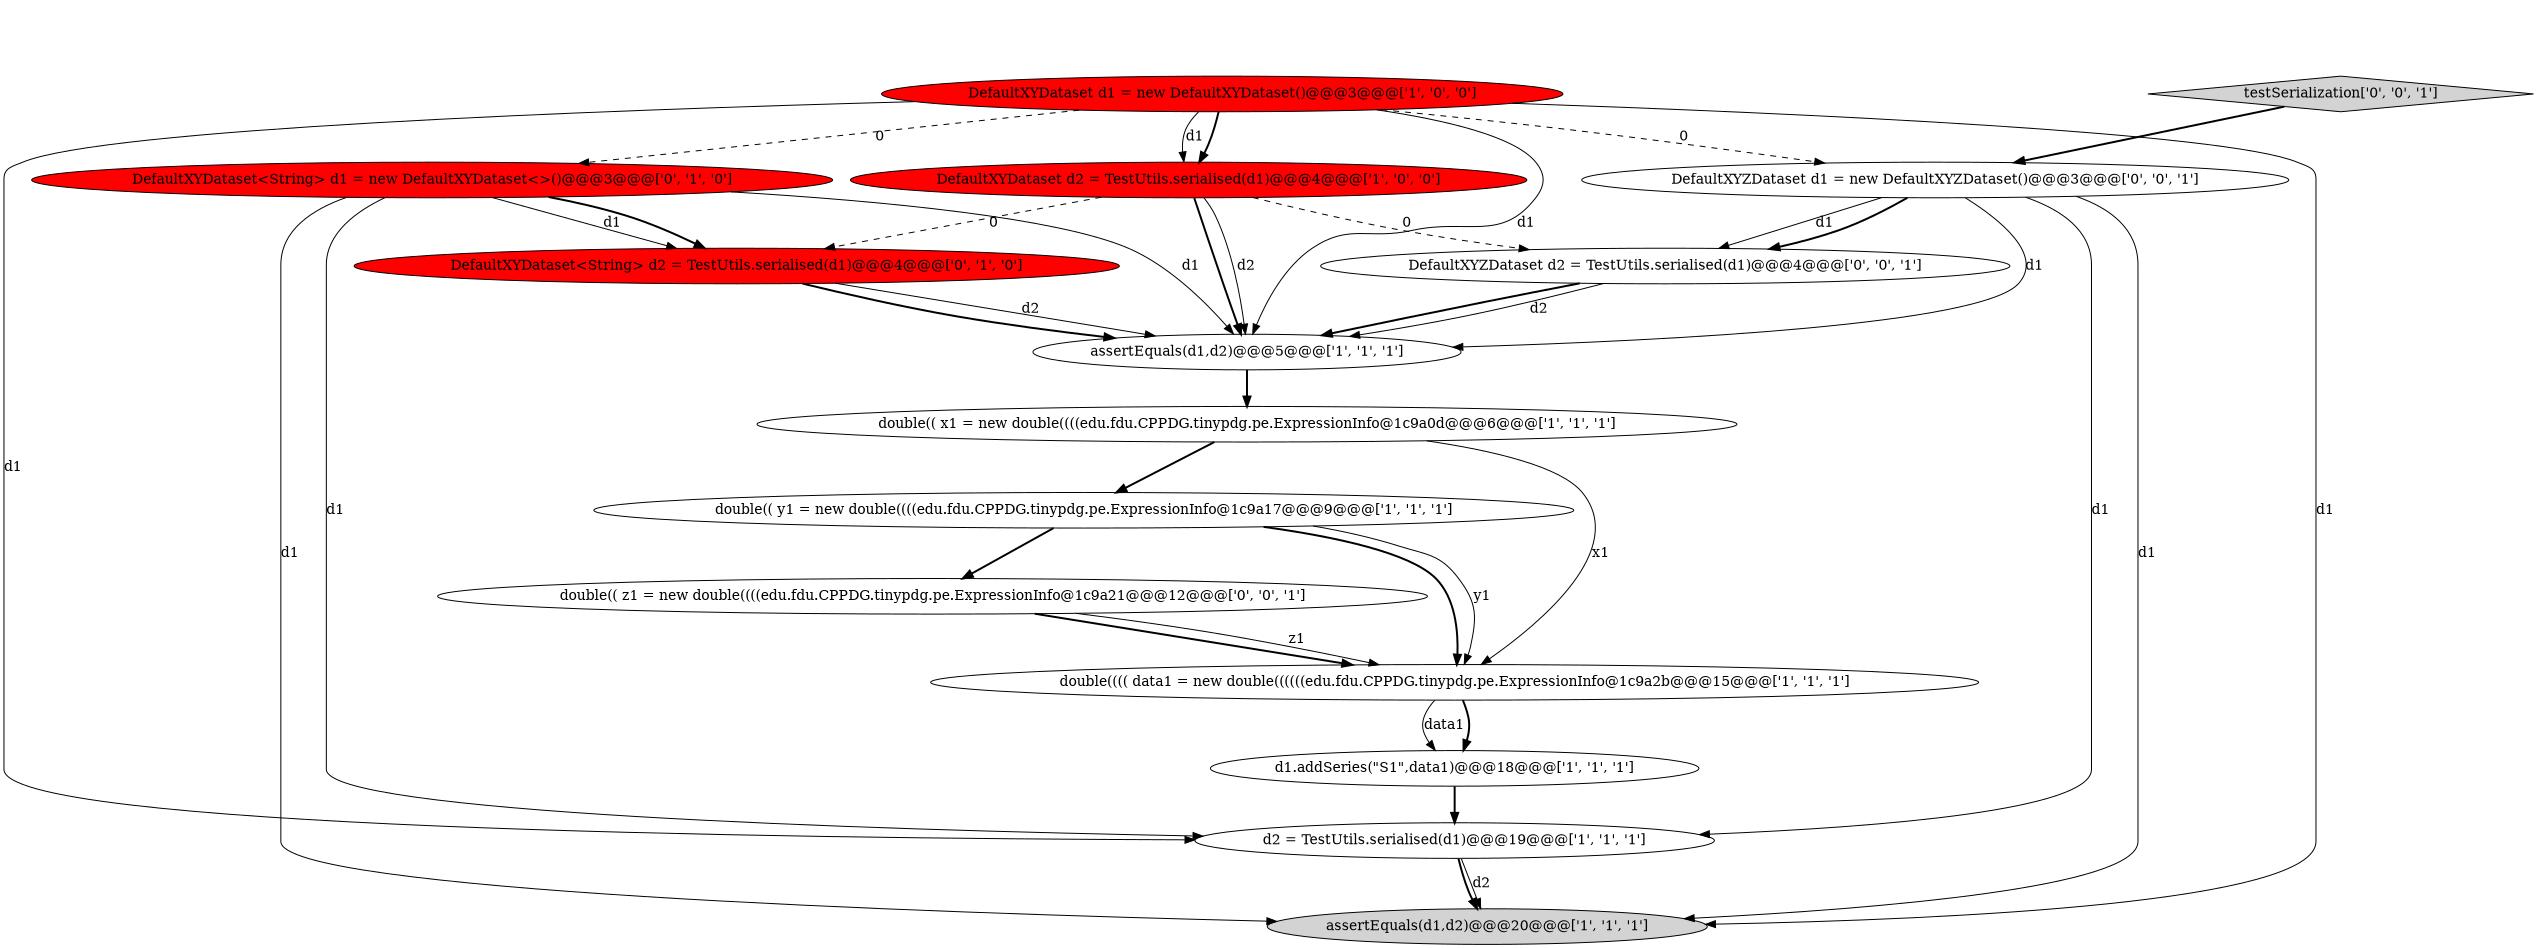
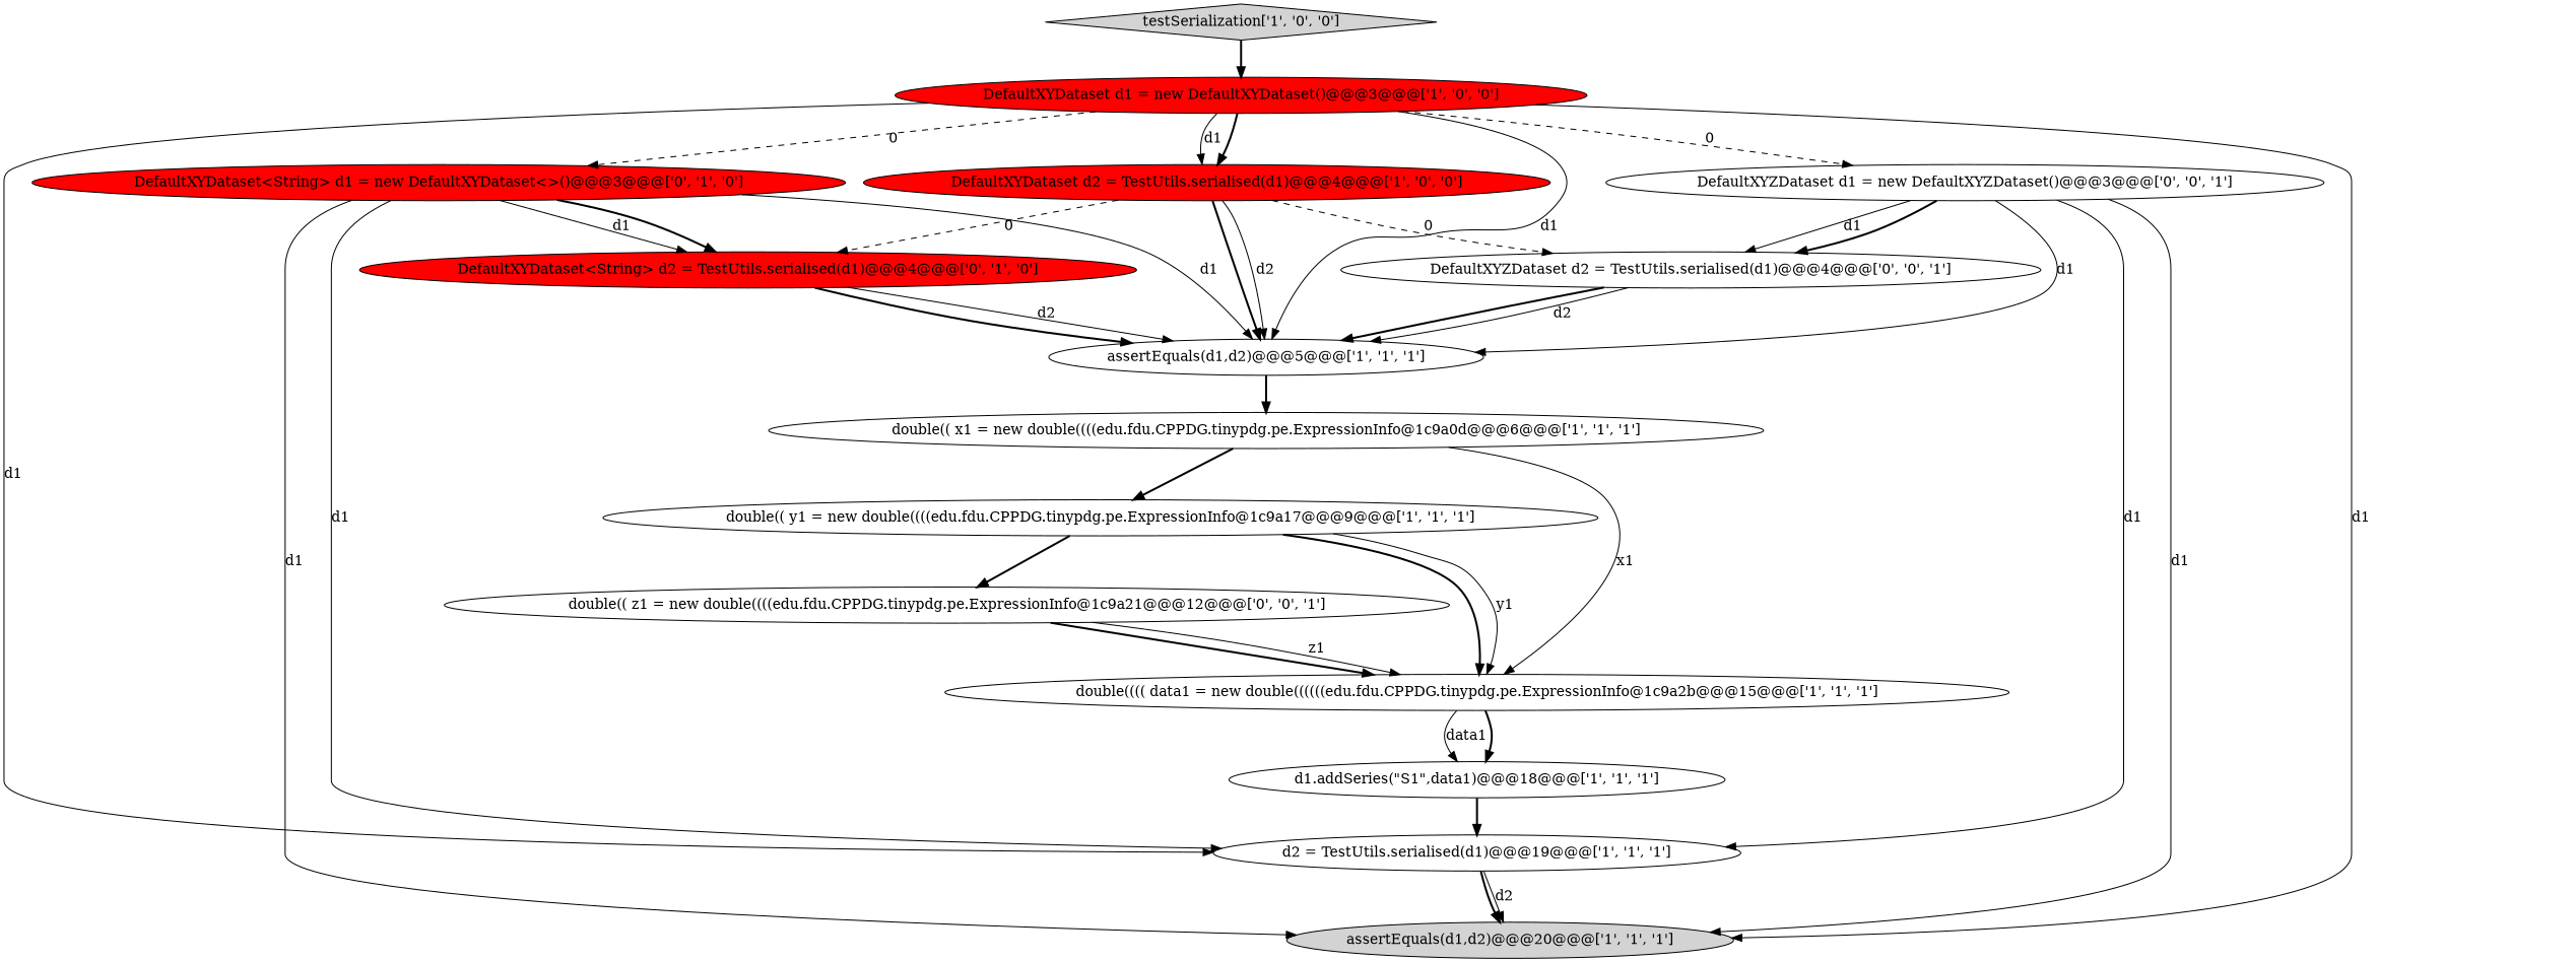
  digraph {
    node [fillcolor=white shape=ellipse style=filled]
    edge [style=solid]
    n1 [label="assertEquals(d1,d2)@@@5@@@['1', '1', '1']"]
    n2 [label="double(( x1 = new double((((edu.fdu.CPPDG.tinypdg.pe.ExpressionInfo@1c9a0d@@@6@@@['1', '1', '1']"]
    n3 [label="double(( y1 = new double((((edu.fdu.CPPDG.tinypdg.pe.ExpressionInfo@1c9a17@@@9@@@['1', '1', '1']"]
    n4 [label="double(((( data1 = new double((((((edu.fdu.CPPDG.tinypdg.pe.ExpressionInfo@1c9a2b@@@15@@@['1', '1', '1']"]
-   n5 [fillcolor=lightgray label="testSerialization['0', '0', '1']" shape=diamond]
    n6 [label="DefaultXYZDataset d1 = new DefaultXYZDataset()@@@3@@@['0', '0', '1']"]
    n7 [label="d2 = TestUtils.serialised(d1)@@@19@@@['1', '1', '1']"]
    n8 [fillcolor=lightgray label="assertEquals(d1,d2)@@@20@@@['1', '1', '1']"]
    n9 [label="DefaultXYZDataset d2 = TestUtils.serialised(d1)@@@4@@@['0', '0', '1']"]
    n10 [fillcolor=red label="DefaultXYDataset<String> d2 = TestUtils.serialised(d1)@@@4@@@['0', '1', '0']"]
    n11 [label="double(( z1 = new double((((edu.fdu.CPPDG.tinypdg.pe.ExpressionInfo@1c9a21@@@12@@@['0', '0', '1']"]
    n12 [label="d1.addSeries(\"S1\",data1)@@@18@@@['1', '1', '1']"]
+   n13 [fillcolor=lightgray label="testSerialization['1', '0', '0']" shape=diamond]
    n14 [fillcolor=red label="DefaultXYDataset d1 = new DefaultXYDataset()@@@3@@@['1', '0', '0']"]
    n15 [fillcolor=red label="DefaultXYDataset<String> d1 = new DefaultXYDataset<>()@@@3@@@['0', '1', '0']"]
    n16 [fillcolor=red label="DefaultXYDataset d2 = TestUtils.serialised(d1)@@@4@@@['1', '0', '0']"]
    n1 -> n2 [style=bold]
    n2 -> n3 [style=bold]
    n2 -> n4 [label=x1]
    n3 -> n4 [style=bold]
    n3 -> n4 [label=y1]
    n3 -> n11 [style=bold]
    n4 -> n12 [style=bold]
    n4 -> n12 [label=data1]
-   n5 -> n6 [style=bold]
    n6 -> n1 [label=d1]
    n6 -> n7 [label=d1]
    n6 -> n8 [label=d1]
    n6 -> n9 [label=d1]
    n6 -> n9 [style=bold]
    n7 -> n8 [label=d2]
    n7 -> n8 [style=bold]
    n9 -> n1 [style=bold]
    n9 -> n1 [label=d2]
    n10 -> n1 [label=d2]
    n10 -> n1 [style=bold]
    n11 -> n4 [style=bold]
    n11 -> n4 [label=z1]
    n12 -> n7 [style=bold]
+   n13 -> n14 [style=bold]
    n14 -> n1 [label=d1]
    n14 -> n6 [label=0 style=dashed]
    n14 -> n7 [label=d1]
    n14 -> n8 [label=d1]
    n14 -> n15 [label=0 style=dashed]
    n14 -> n16 [style=bold]
    n14 -> n16 [label=d1]
    n15 -> n1 [label=d1]
    n15 -> n7 [label=d1]
    n15 -> n8 [label=d1]
    n15 -> n10 [label=d1]
    n15 -> n10 [style=bold]
    n16 -> n1 [label=d2]
    n16 -> n1 [style=bold]
    n16 -> n9 [label=0 style=dashed]
    n16 -> n10 [label=0 style=dashed]
  }
